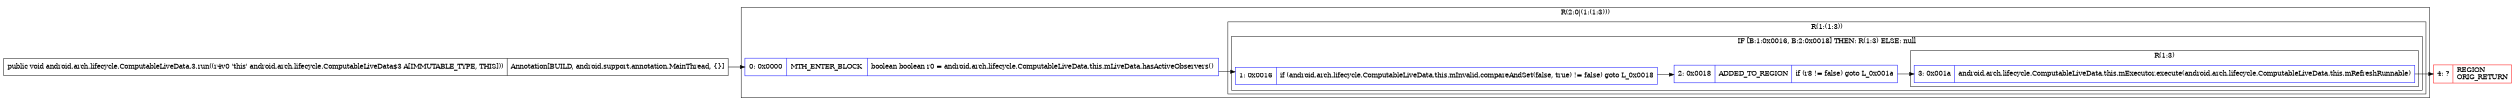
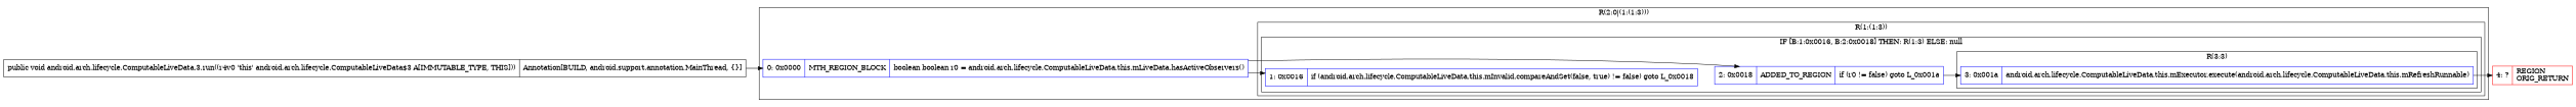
  digraph {
    rankdir=LR
    node [color=blue shape=record]
    n1 [label="{3\:\ 0x001a|android.arch.lifecycle.ComputableLiveData.this.mExecutor.execute(android.arch.lifecycle.ComputableLiveData.this.mRefreshRunnable)\l}"]
    n2 [label="{1\:\ 0x0016|if (android.arch.lifecycle.ComputableLiveData.this.mInvalid.compareAndSet(false, true) != false) goto L_0x0018\l}"]
-   n3 [label="{2\:\ 0x0018|ADDED_TO_REGION\l|if (r8 != false) goto L_0x001a\l}"]
-   n4 [label="{0\:\ 0x0000|MTH_ENTER_BLOCK\l|boolean boolean r0 = android.arch.lifecycle.ComputableLiveData.this.mLiveData.hasActiveObservers()\l}"]
+   n3 [label="{2\:\ 0x0018|ADDED_TO_REGION\l|if (r0 != false) goto L_0x001a\l}"]
+   n4 [label="{0\:\ 0x0000|MTH_REGION_BLOCK\l|boolean boolean r0 = android.arch.lifecycle.ComputableLiveData.this.mLiveData.hasActiveObservers()\l}"]
    n5 [color=red label="{4\:\ ?|REGION\lORIG_RETURN\l}"]
    n6 [label="{public void android.arch.lifecycle.ComputableLiveData.3.run((r4v0 'this' android.arch.lifecycle.ComputableLiveData$3 A[IMMUTABLE_TYPE, THIS]))  | Annotation[BUILD, android.support.annotation.MainThread, \{\}]\l}" color=""]
    subgraph cluster_1 {
      label="R(2:0|(1:(1:3)))"
      n4
      subgraph cluster_2 {
        label="R(1:(1:3))"
        subgraph cluster_3 {
          label="IF [B:1:0x0016, B:2:0x0018] THEN: R(1:3) ELSE: null"
          n2
          n3
          subgraph cluster_4 {
-           label="R(1:3)"
+           label="R(3:3)"
            n1
          }
        }
      }
    }
    n1 -> n5
-   n2 -> n3
+   n4 -> n3
    n3 -> n1
    n4 -> n2
    n6 -> n4
  }
